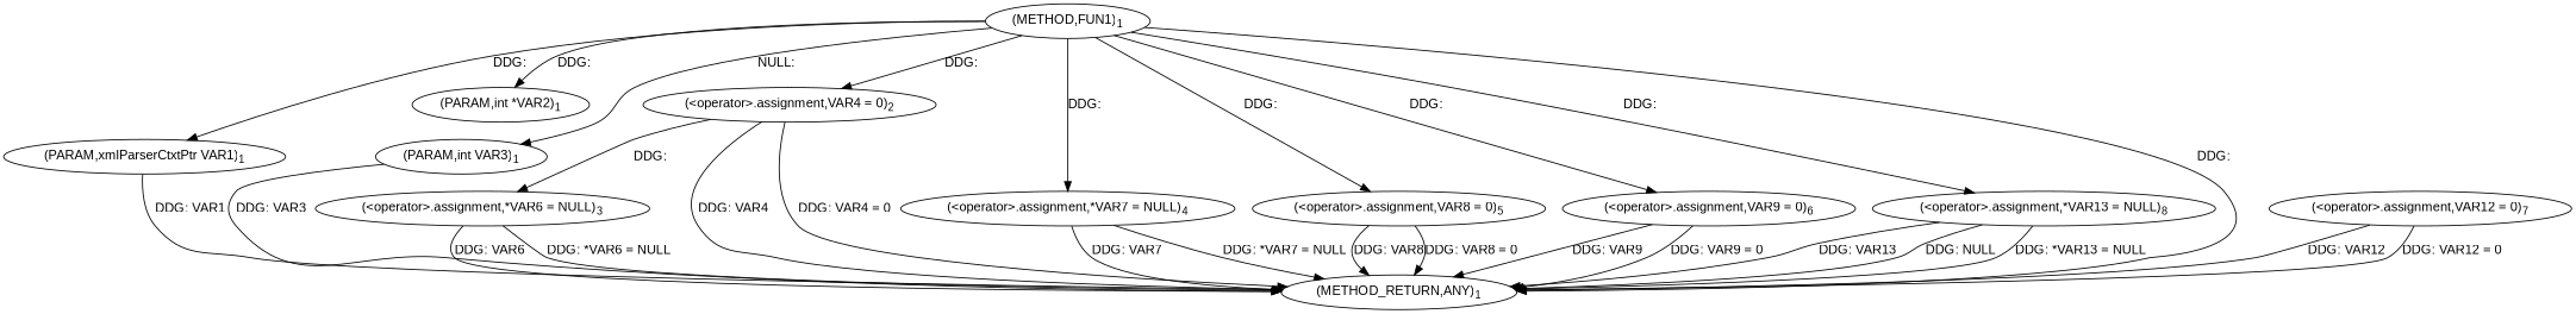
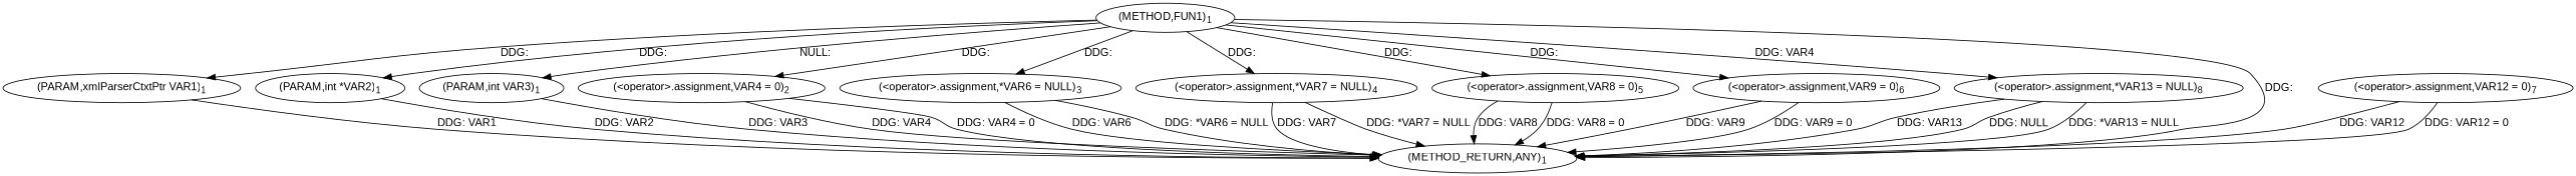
  digraph {
    fontname="Liberation Sans"
    node [fontname="Liberation Sans"]
    edge [fontname="Liberation Sans"]
    n1 [label=<(METHOD,FUN1)<SUB>1</SUB>>]
    n2 [label=<(PARAM,xmlParserCtxtPtr VAR1)<SUB>1</SUB>>]
    n3 [label=<(PARAM,int *VAR2)<SUB>1</SUB>>]
    n4 [label=<(PARAM,int VAR3)<SUB>1</SUB>>]
    n5 [label=<(&lt;operator&gt;.assignment,VAR4 = 0)<SUB>2</SUB>>]
    n6 [label=<(&lt;operator&gt;.assignment,*VAR6 = NULL)<SUB>3</SUB>>]
    n7 [label=<(&lt;operator&gt;.assignment,*VAR7 = NULL)<SUB>4</SUB>>]
    n8 [label=<(&lt;operator&gt;.assignment,VAR8 = 0)<SUB>5</SUB>>]
    n9 [label=<(&lt;operator&gt;.assignment,VAR9 = 0)<SUB>6</SUB>>]
    n10 [label=<(&lt;operator&gt;.assignment,*VAR13 = NULL)<SUB>8</SUB>>]
    n11 [label=<(METHOD_RETURN,ANY)<SUB>1</SUB>>]
    n12 [label=<(&lt;operator&gt;.assignment,VAR12 = 0)<SUB>7</SUB>>]
    n1 -> n2 [label="DDG: "]
    n1 -> n3 [label="DDG: "]
    n1 -> n4 [label="NULL: "]
    n1 -> n5 [label="DDG: "]
-   n5 -> n6 [label="DDG: "]
+   n1 -> n6 [label="DDG: "]
    n1 -> n7 [label="DDG: "]
    n1 -> n8 [label="DDG: "]
    n1 -> n9 [label="DDG: "]
-   n1 -> n10 [label="DDG: "]
+   n1 -> n10 [label="DDG: VAR4"]
    n1 -> n11 [label="DDG: "]
    n2 -> n11 [label="DDG: VAR1"]
+   n3 -> n11 [label="DDG: VAR2"]
    n4 -> n11 [label="DDG: VAR3"]
    n5 -> n11 [label="DDG: VAR4"]
    n5 -> n11 [label="DDG: VAR4 = 0"]
    n6 -> n11 [label="DDG: VAR6"]
    n6 -> n11 [label="DDG: *VAR6 = NULL"]
    n7 -> n11 [label="DDG: VAR7"]
    n7 -> n11 [label="DDG: *VAR7 = NULL"]
    n8 -> n11 [label="DDG: VAR8"]
    n8 -> n11 [label="DDG: VAR8 = 0"]
    n9 -> n11 [label="DDG: VAR9"]
    n9 -> n11 [label="DDG: VAR9 = 0"]
    n10 -> n11 [label="DDG: VAR13"]
    n10 -> n11 [label="DDG: NULL"]
    n10 -> n11 [label="DDG: *VAR13 = NULL"]
    n12 -> n11 [label="DDG: VAR12"]
    n12 -> n11 [label="DDG: VAR12 = 0"]
  }
